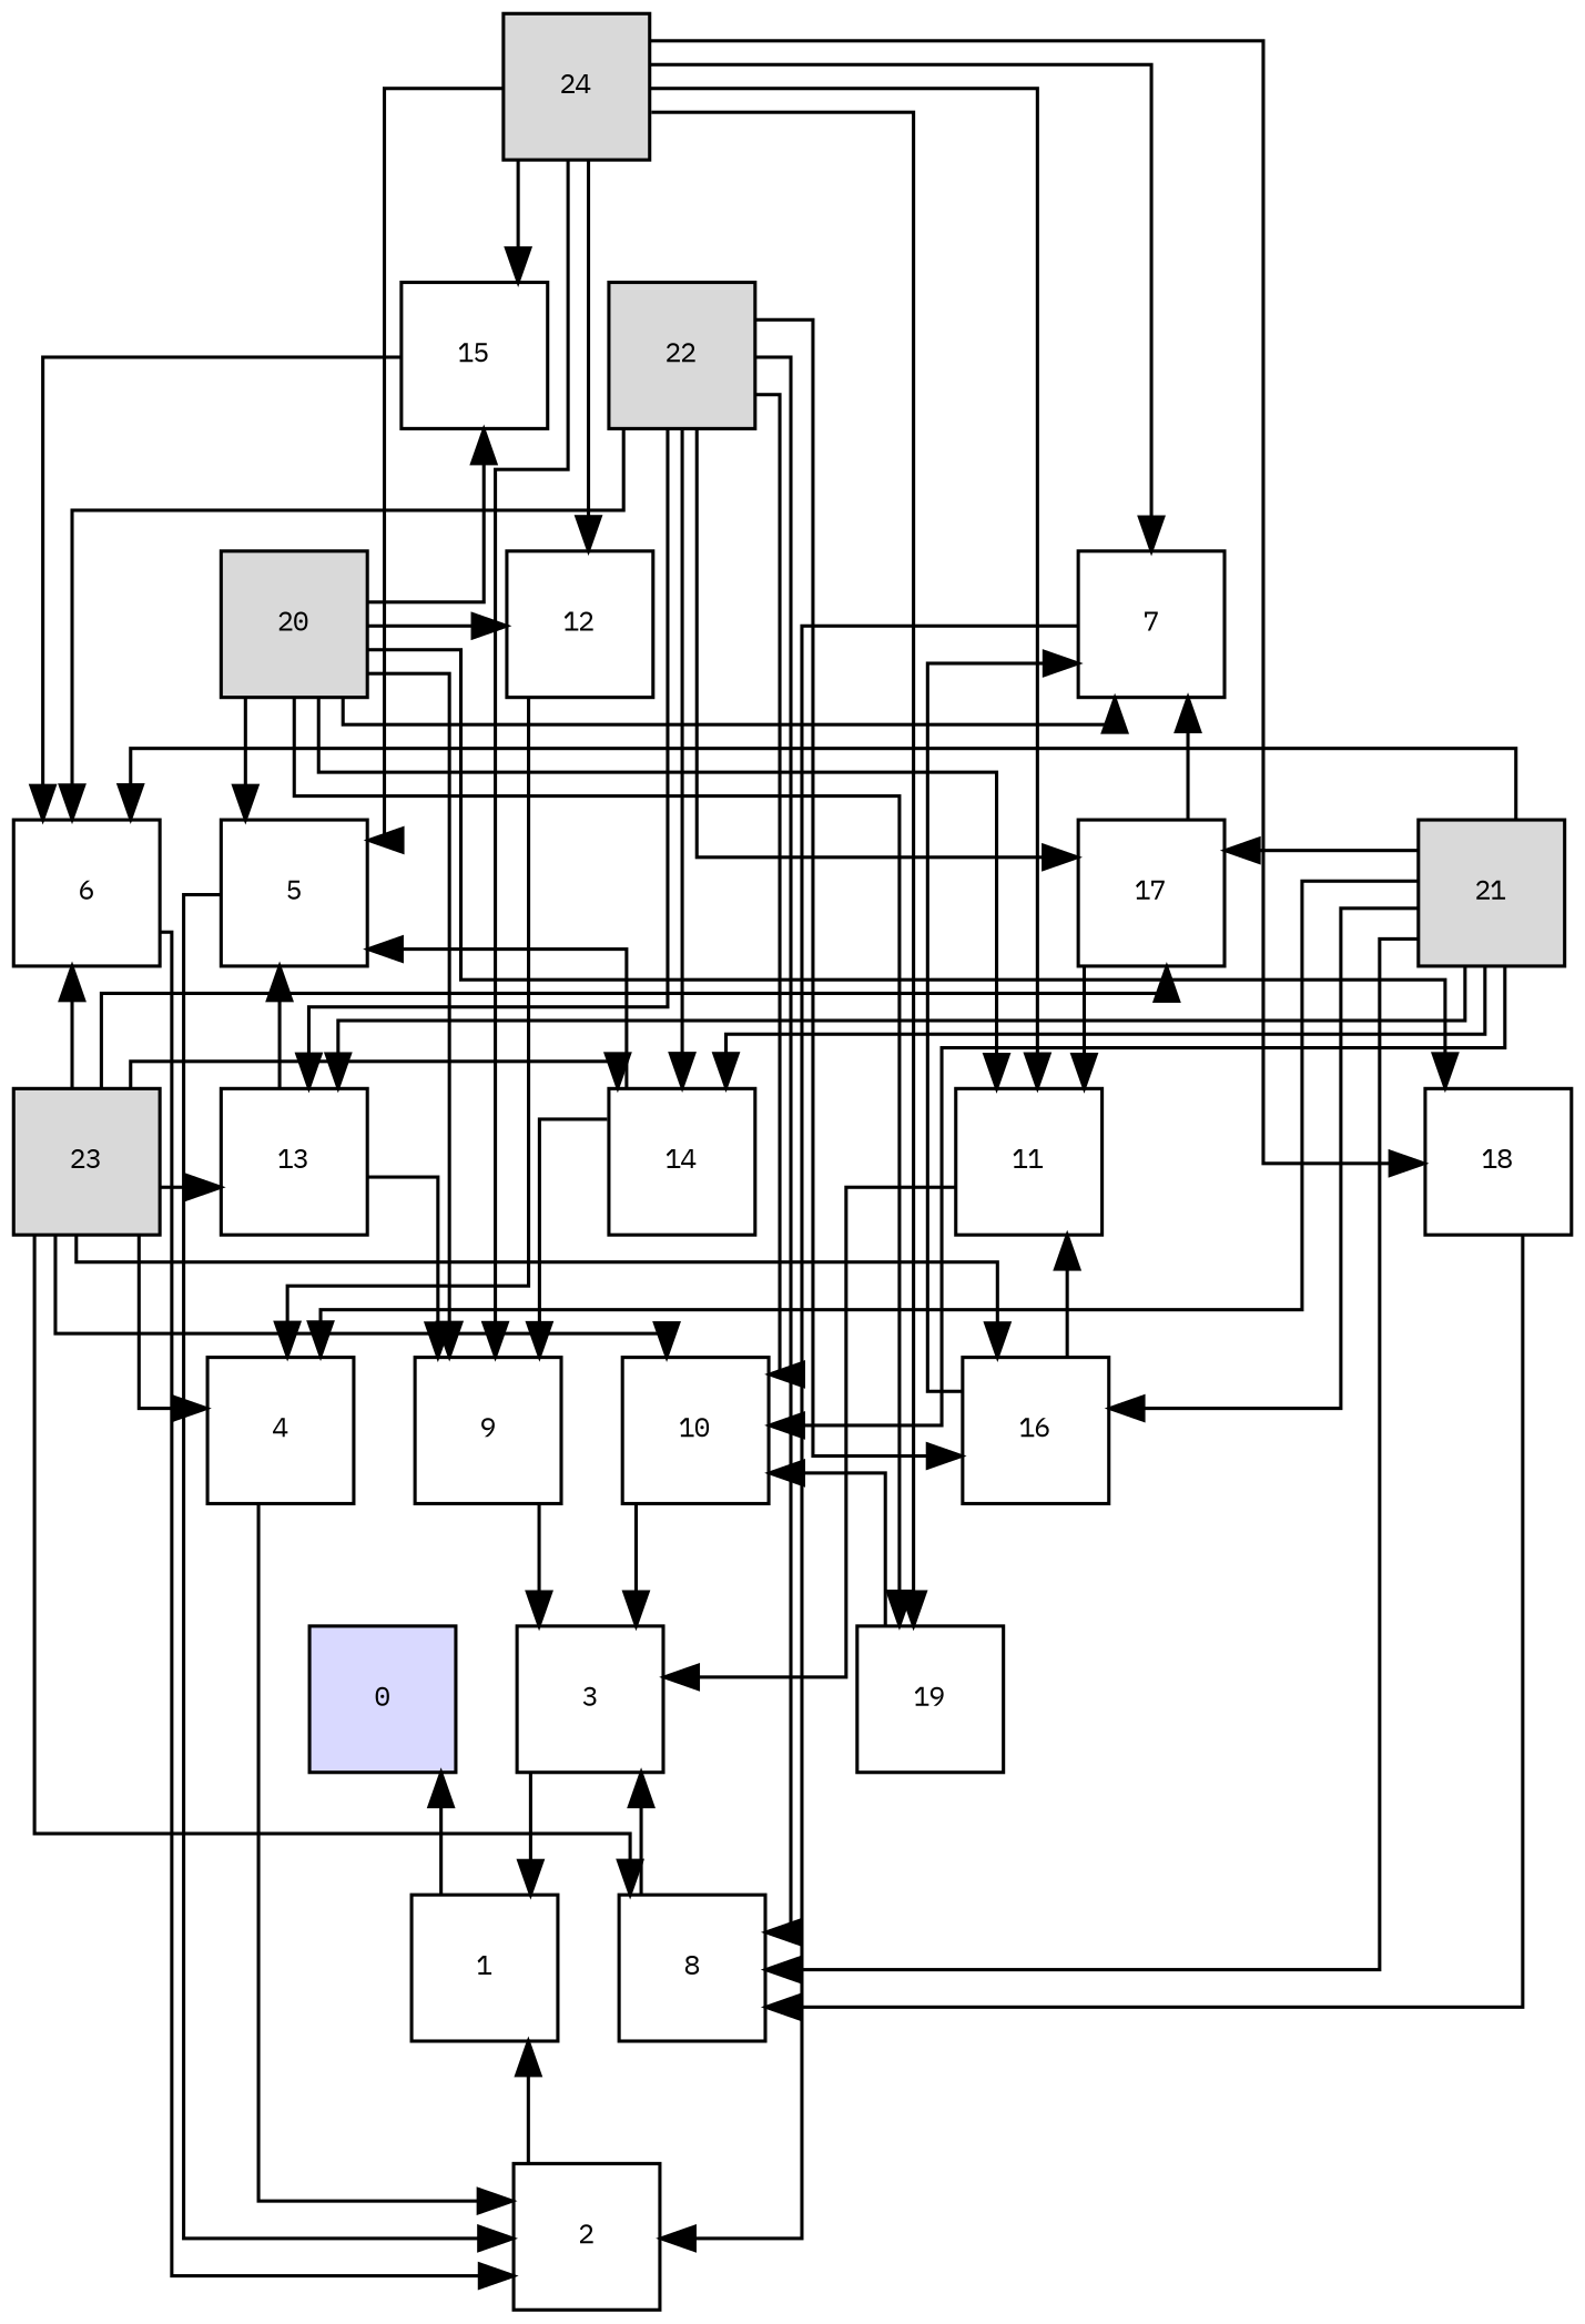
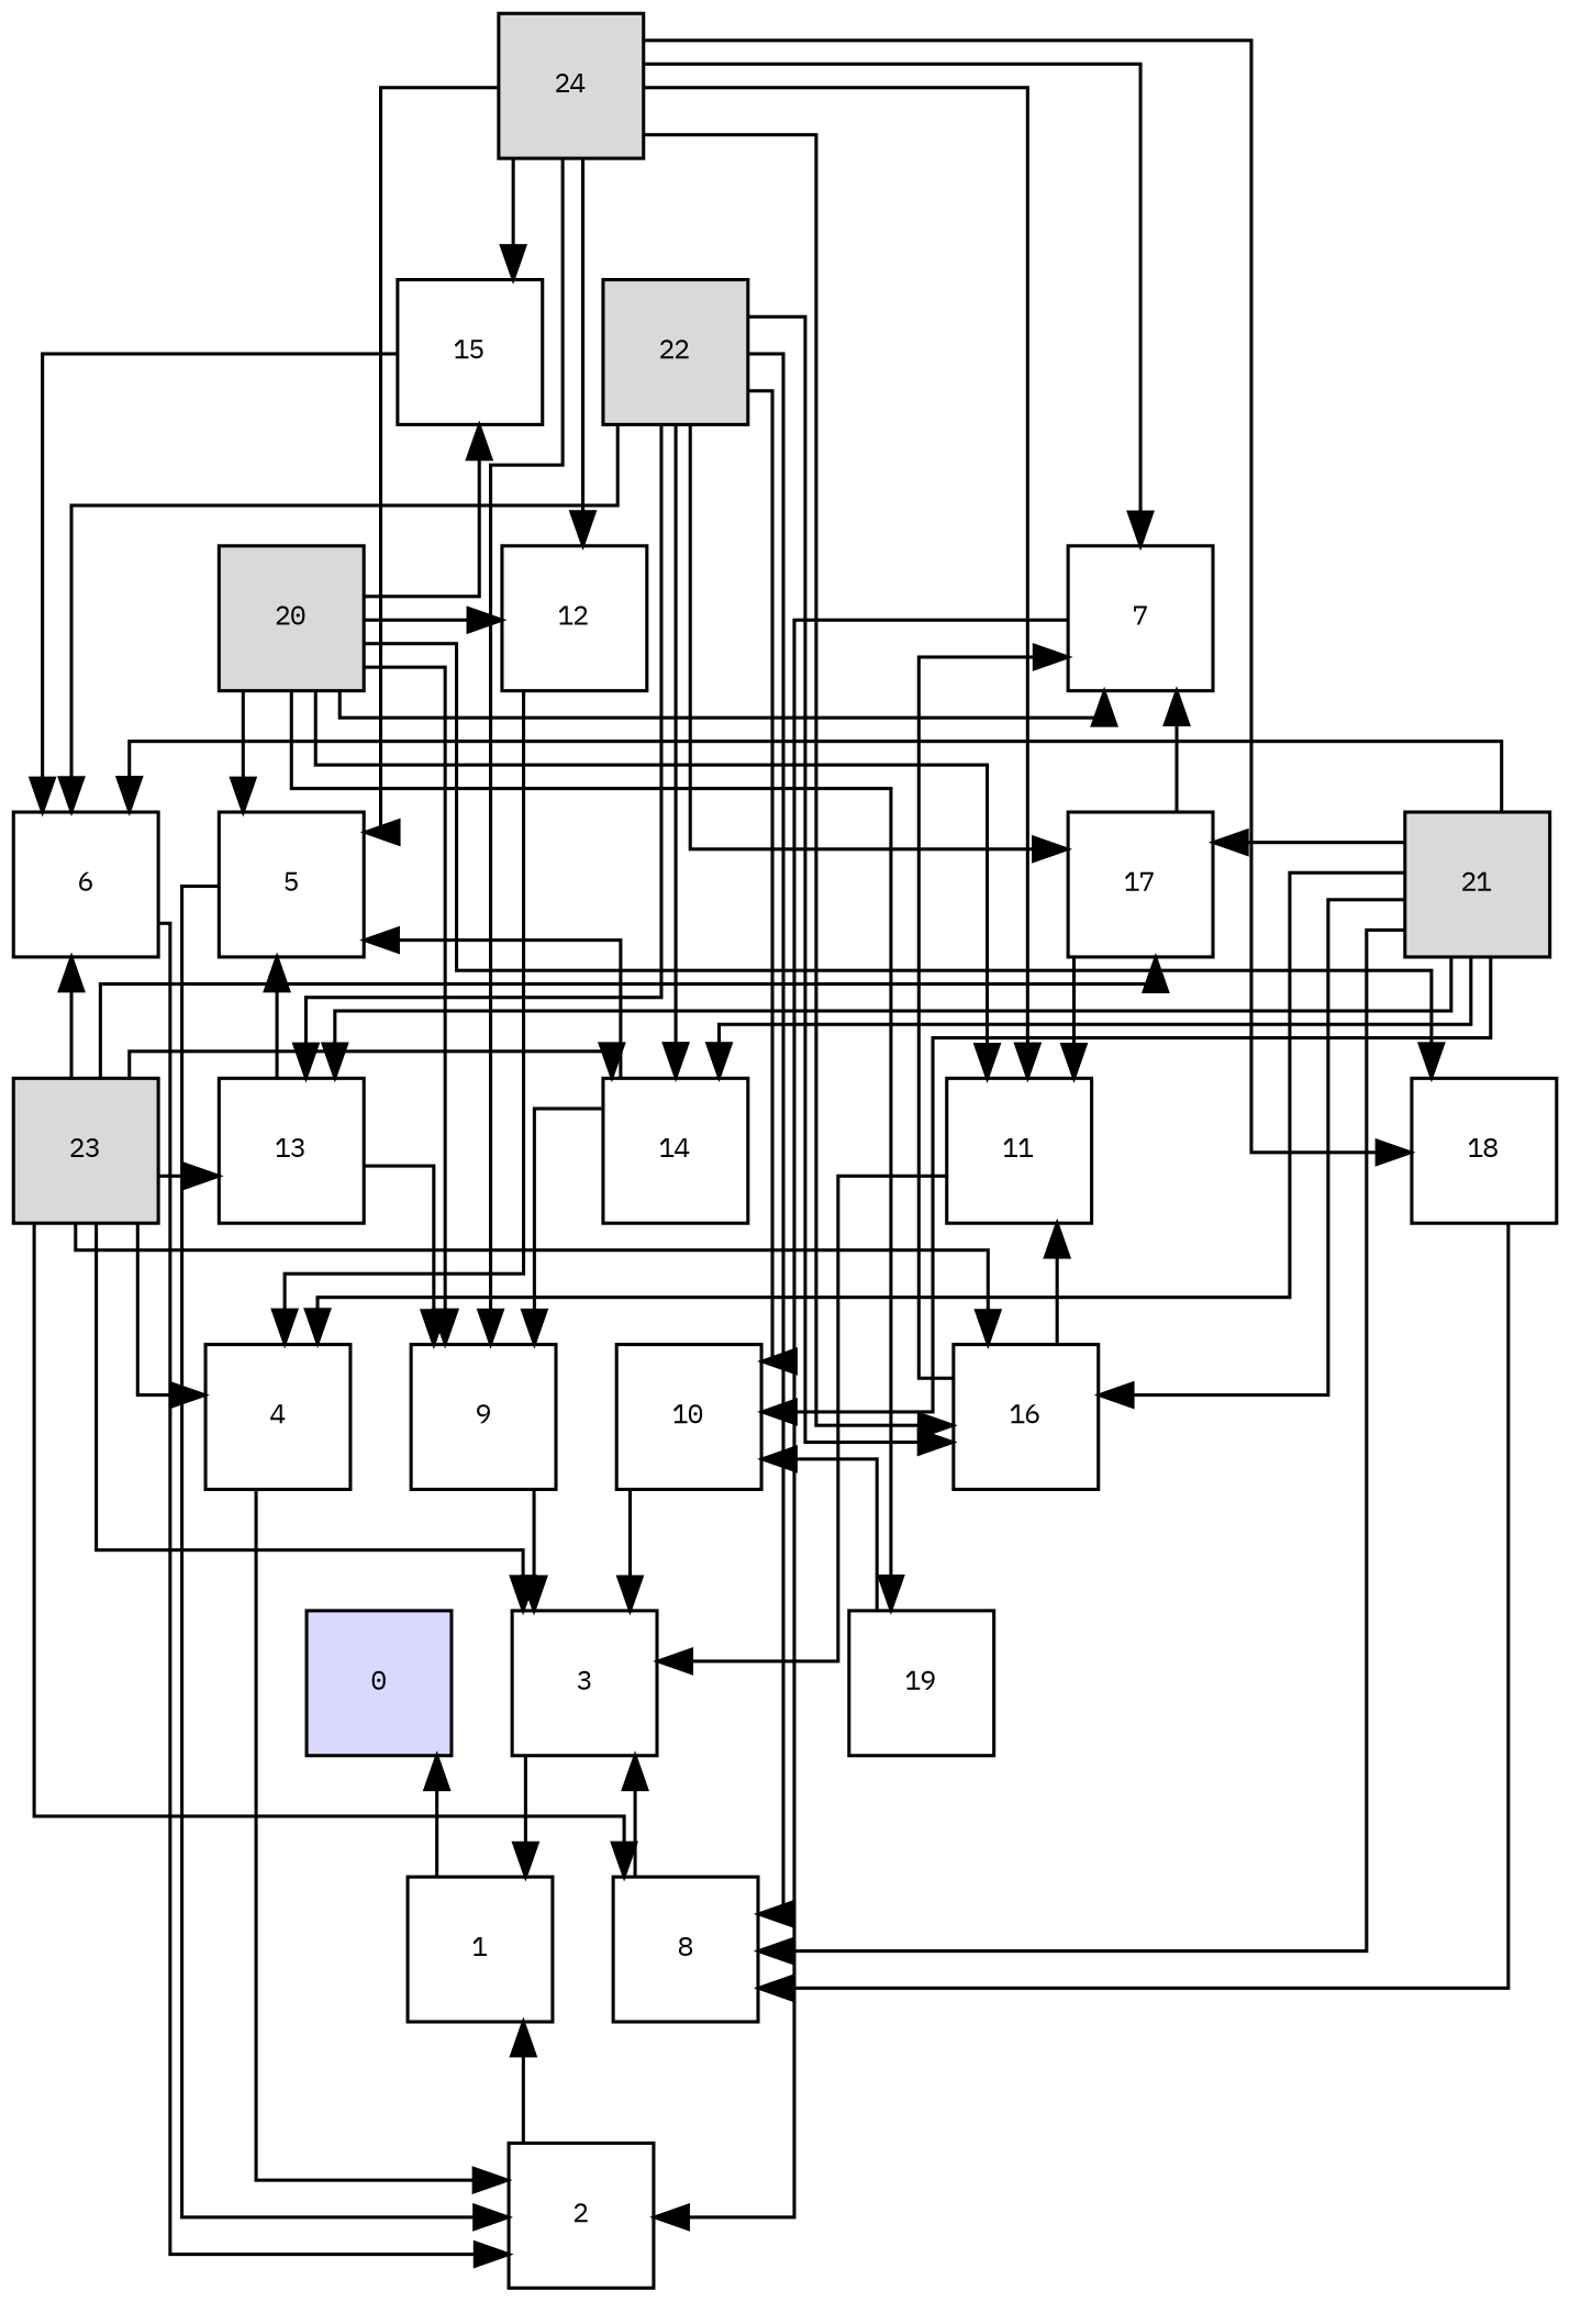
  digraph {
    fontname="IBM Plex Mono"
    rank=same
    rankdir=TB
    splines=ortho
    node [fillcolor="#ffffff" fixedsize=true fontname="IBM Plex Mono" fontsize=8 shape=square style=filled]
    edge [constraint=false fontname="IBM Plex Mono" style=vis]
    n1 [fillcolor="#d9d9d9" label=24 width=0.6]
    n2 [label=15 width=0.6]
    n3 [fillcolor="#d9d9d9" label=22 width=0.6]
    n4 [label=12 width=0.6]
    n5 [label=5 width=0.6]
    n6 [label=7 width=0.6]
    n7 [label=9 width=0.6]
    n8 [label=11 width=0.6]
    n9 [label=18 width=0.6]
    n10 [label=19 width=0.6]
    n11 [fillcolor="#d9d9d9" label=20 width=0.6]
    n12 [label=6 width=0.6]
    n13 [label=13 width=0.6]
    n14 [label=17 width=0.6]
    n15 [label=14 width=0.6]
    n16 [label=10 width=0.6]
    n17 [label=16 width=0.6]
    n18 [label=8 width=0.6]
    n19 [label=4 width=0.6]
    n20 [label=2 width=0.6]
    n21 [fillcolor="#d9d9d9" label=21 width=0.6]
    n22 [fillcolor="#d9d9ff" label=0 width=0.6]
    n23 [label=3 width=0.6]
    n24 [fillcolor="#d9d9d9" label=23 width=0.6]
    n25 [label=1 width=0.6]
    n1 -> n2
    n1 -> n2 [constraint=true style=invis]
    n1 -> n3 [constraint=true style=invis]
    n1 -> n4
    n1 -> n5
    n1 -> n6
    n1 -> n7
    n1 -> n8
    n1 -> n9
-   n1 -> n10
+   n1 -> n17
    n2 -> n4 [constraint=true style=invis]
    n2 -> n11 [constraint=true style=invis]
    n2 -> n12
    n3 -> n4 [constraint=true style=invis]
    n3 -> n6 [constraint=true style=invis]
    n3 -> n12
    n3 -> n13
    n3 -> n14
    n3 -> n15
    n3 -> n16
    n3 -> n17
    n3 -> n18
    n4 -> n5 [constraint=true style=invis]
    n4 -> n14 [constraint=true style=invis]
    n4 -> n19
    n5 -> n13 [constraint=true style=invis]
    n5 -> n15 [constraint=true style=invis]
    n5 -> n20
    n6 -> n14 [constraint=true style=invis]
    n6 -> n20
    n6 -> n21 [constraint=true style=invis]
    n7 -> n22 [constraint=true style=invis]
    n7 -> n23
    n7 -> n23 [constraint=true style=invis]
    n8 -> n16 [constraint=true style=invis]
    n8 -> n17 [constraint=true style=invis]
    n8 -> n23
    n9 -> n17 [constraint=true style=invis]
    n9 -> n18
    n10 -> n16
    n10 -> n18 [constraint=true style=invis]
    n11 -> n2
    n11 -> n4
    n11 -> n5
    n11 -> n5 [constraint=true style=invis]
    n11 -> n6
    n11 -> n7
    n11 -> n8
    n11 -> n9
    n11 -> n10
    n11 -> n12 [constraint=true style=invis]
    n12 -> n13 [constraint=true style=invis]
    n12 -> n20
    n12 -> n24 [constraint=true style=invis]
    n13 -> n5
    n13 -> n7
    n13 -> n7 [constraint=true style=invis]
    n13 -> n19 [constraint=true style=invis]
    n14 -> n6
    n14 -> n8
    n14 -> n8 [constraint=true style=invis]
    n14 -> n15 [constraint=true style=invis]
    n15 -> n5
    n15 -> n7
    n15 -> n7 [constraint=true style=invis]
    n15 -> n16 [constraint=true style=invis]
    n16 -> n10 [constraint=true style=invis]
    n16 -> n23
    n16 -> n23 [constraint=true style=invis]
    n17 -> n6
    n17 -> n8
    n17 -> n10 [constraint=true style=invis]
    n18 -> n20 [constraint=true style=invis]
    n18 -> n23
    n19 -> n20
    n19 -> n22 [constraint=true style=invis]
    n20 -> n25
    n21 -> n8 [constraint=true style=invis]
    n21 -> n9 [constraint=true style=invis]
    n21 -> n12
    n21 -> n13
    n21 -> n14
    n21 -> n15
    n21 -> n16
    n21 -> n17
    n21 -> n18
    n21 -> n19
    n22 -> n25 [constraint=true style=invis]
    n23 -> n18 [constraint=true style=invis]
    n23 -> n25
    n23 -> n25 [constraint=true style=invis]
    n24 -> n12
    n24 -> n13
    n24 -> n14
    n24 -> n15
-   n24 -> n16
+   n24 -> n23
    n24 -> n17
    n24 -> n18
    n24 -> n19
    n24 -> n19 [constraint=true style=invis]
    n25 -> n20 [constraint=true style=invis]
    n25 -> n22
  }
